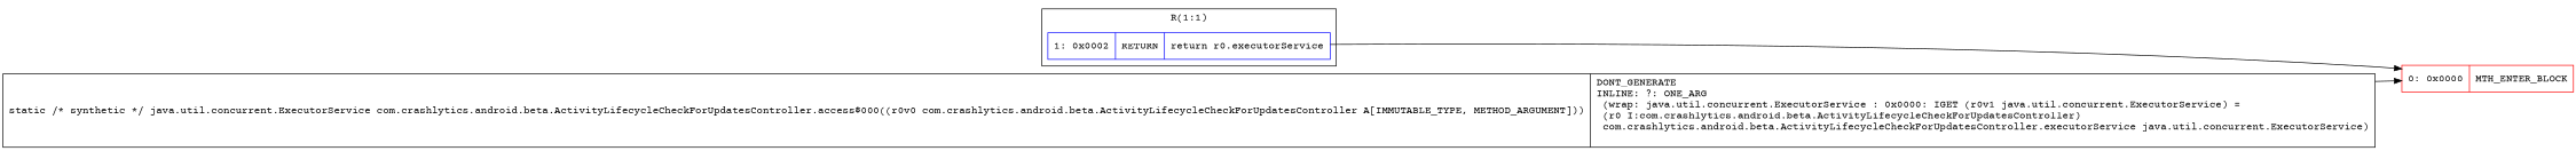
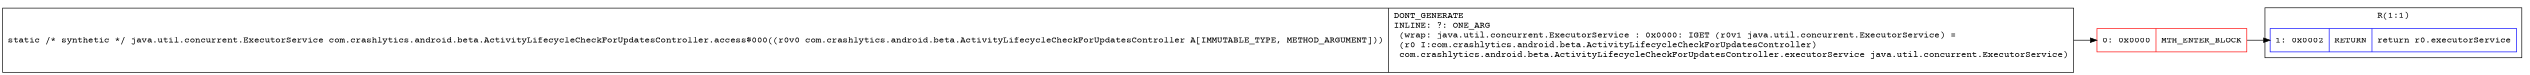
  digraph {
    rankdir=LR
    fontname="Courier Prime"
    node [shape=record fontname="Courier Prime"]
    edge [fontname="Courier Prime"]
    n1 [color=blue label="{1\:\ 0x0002|RETURN\l|return r0.executorService\l}"]
    n2 [color=red label="{0\:\ 0x0000|MTH_ENTER_BLOCK\l}"]
    n3 [label="{static \/* synthetic *\/ java.util.concurrent.ExecutorService com.crashlytics.android.beta.ActivityLifecycleCheckForUpdatesController.access$000((r0v0 com.crashlytics.android.beta.ActivityLifecycleCheckForUpdatesController A[IMMUTABLE_TYPE, METHOD_ARGUMENT]))  | DONT_GENERATE\lINLINE: ?: ONE_ARG  \l  (wrap: java.util.concurrent.ExecutorService : 0x0000: IGET  (r0v1 java.util.concurrent.ExecutorService) = \l  (r0 I:com.crashlytics.android.beta.ActivityLifecycleCheckForUpdatesController)\l com.crashlytics.android.beta.ActivityLifecycleCheckForUpdatesController.executorService java.util.concurrent.ExecutorService)\l\l}"]
    subgraph cluster_1 {
      label="R(1:1)"
      n1
    }
-   n1 -> n2
+   n2 -> n1
    n3 -> n2
  }
